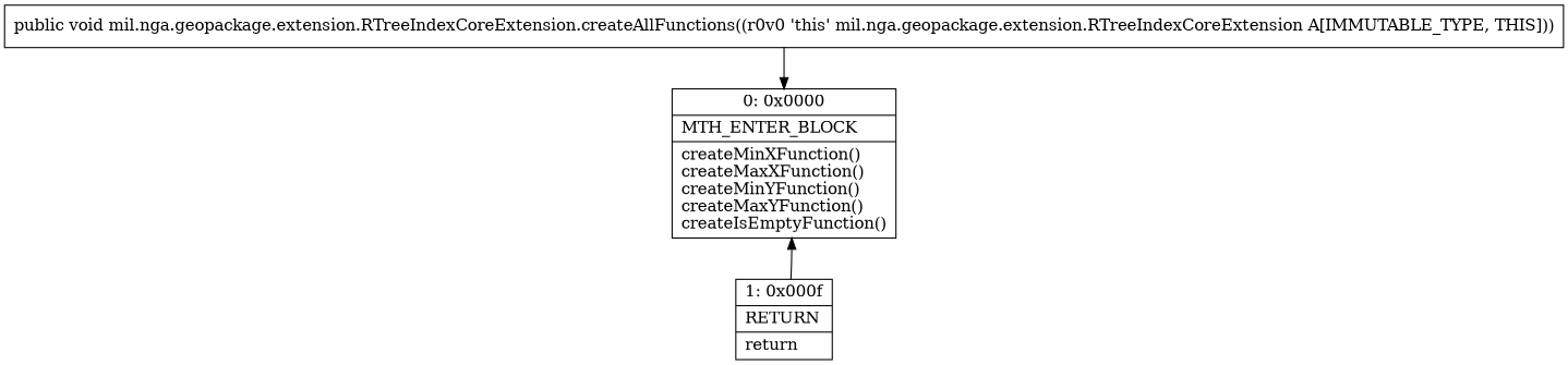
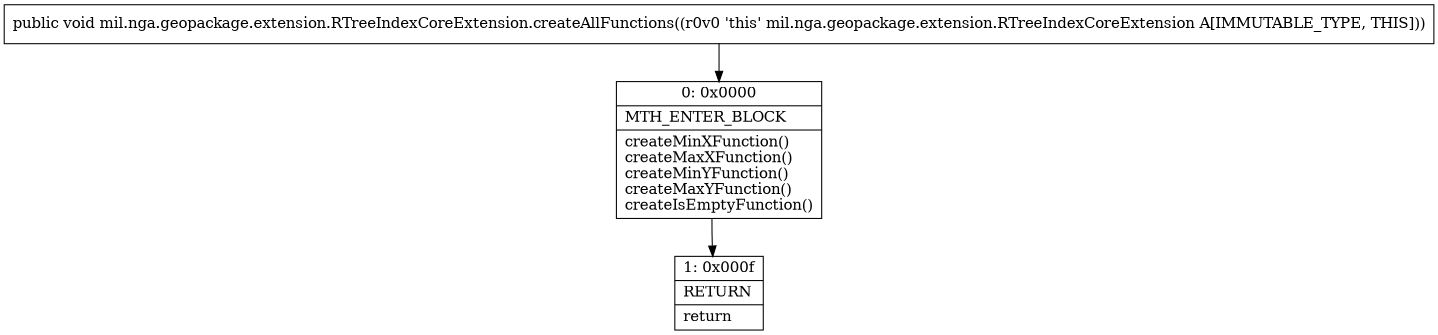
  digraph {
    node [shape=record]
    n1 [label="{0\:\ 0x0000|MTH_ENTER_BLOCK\l|createMinXFunction()\lcreateMaxXFunction()\lcreateMinYFunction()\lcreateMaxYFunction()\lcreateIsEmptyFunction()\l}"]
    n2 [label="{1\:\ 0x000f|RETURN\l|return\l}"]
    n3 [label="{public void mil.nga.geopackage.extension.RTreeIndexCoreExtension.createAllFunctions((r0v0 'this' mil.nga.geopackage.extension.RTreeIndexCoreExtension A[IMMUTABLE_TYPE, THIS])) }"]
-   n2 -> n1
+   n1 -> n2
    n3 -> n1
  }
